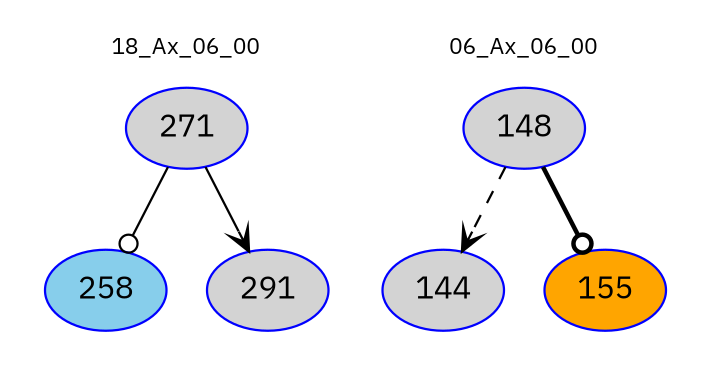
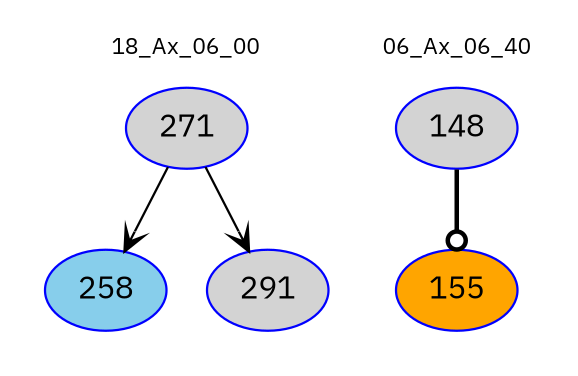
  digraph {
    fontname="IBM Plex Sans"
    node [color=blue fillcolor=lightgrey fontname="IBM Plex Sans" style=filled]
    edge [arrowhead=odot color=black fontname="IBM Plex Sans" style=solid]
    n1 [label=271]
    n2 [fillcolor=skyblue label=258]
    n3 [label=291]
    n4 [label=148]
-   n5 [label=144]
    n6 [fillcolor=orange label=155]
    subgraph cluster_1 {
      color=white
      fontsize=10
      label="18_Ax_06_00"
      n1
      n2
      n3
    }
    subgraph cluster_2 {
      color=white
      fontsize=10
-     label="06_Ax_06_00"
+     label="06_Ax_06_40"
      n4
-     n5
      n6
    }
-   n1 -> n2
+   n1 -> n2 [arrowhead=vee]
    n1 -> n3 [arrowhead=vee]
-   n4 -> n5 [arrowhead=vee style=dashed]
    n4 -> n6 [style=bold]
  }
